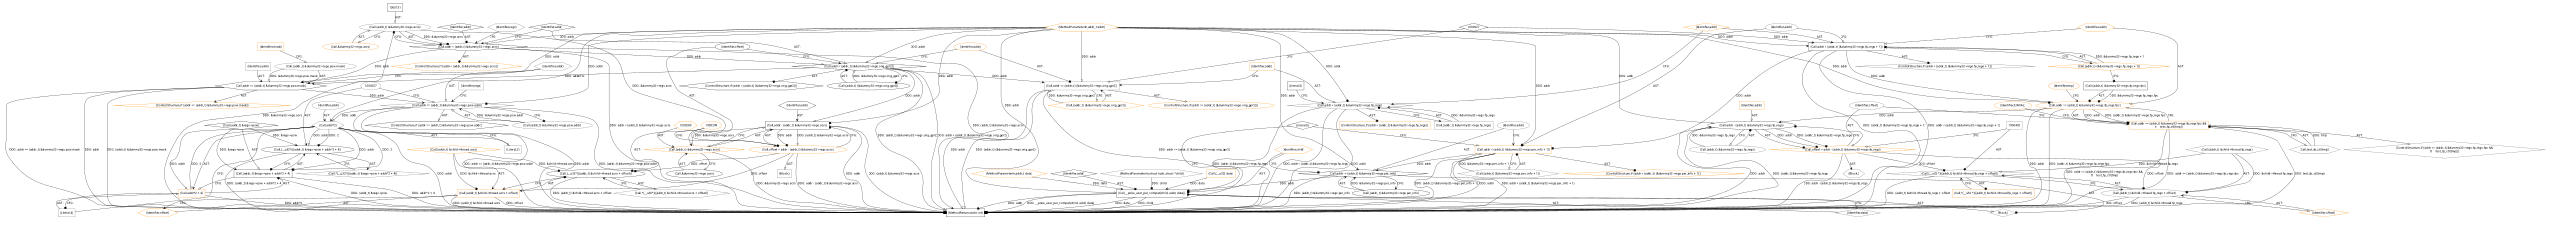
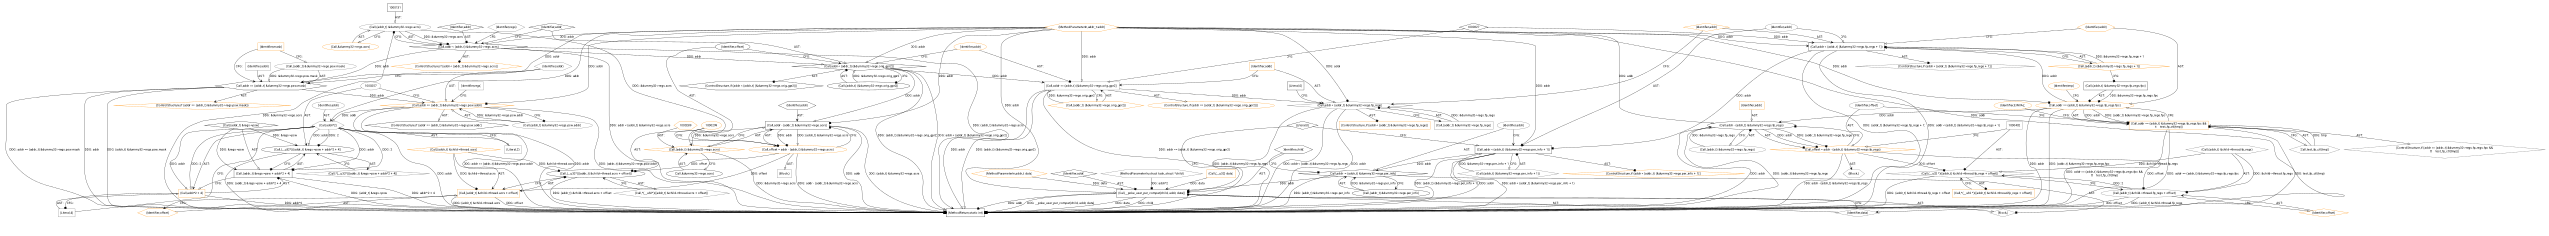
  digraph {
    fontname=Roboto
    node [color=gray40 fontname=Roboto shape=box]
    edge [arrowhead=onormal fontname=Roboto]
    n1 [label="(Call,(addr_t) &dummy32->regs.acrs)" shape=ellipse]
    n2 [color=black label="(Call,addr < (addr_t) &dummy32->regs.acrs)" shape=diamond]
    n3 [color=darkorange label="(Call,(addr_t) &dummy32->regs.acrs)" shape=diamond]
    n4 [color=black label="(MethodReturn,static int)"]
    n5 [color=darkorange label="(Call,&dummy32->regs.acrs)" shape=ellipse]
    n6 [color=black label="(Call,addr == (addr_t) &dummy32->regs.psw.mask)" shape=hexagon]
    n7 [color=black label="(Call,addr < (addr_t) (&dummy32->regs.orig_gpr2))" shape=diamond]
    n8 [color=darkorange label="(ControlStructure,if (addr < (addr_t) &dummy32->regs.acrs))" shape=hexagon]
    n9 [color=black label="(Call,addr - (addr_t) &dummy32->regs.acrs)"]
    n10 [color=black label="(Call,&dummy32->regs.acrs)" shape=ellipse]
-   n11 [label="(Call,addr == (addr_t) &dummy32->regs.psw.addr)" shape=diamond]
+   n11 [color=darkorange label="(Call,addr == (addr_t) &dummy32->regs.psw.addr)" shape=diamond]
    n12 [color=darkorange label="(ControlStructure,if (addr == (addr_t) &dummy32->regs.psw.mask))" shape=diamond]
    n13 [label="(Call,addr == (addr_t) (&dummy32->regs.orig_gpr2))"]
    n14 [color=black label="(Call,(addr_t) (&dummy32->regs.orig_gpr2))" shape=ellipse]
    n15 [color=black label="(ControlStructure,if (addr < (addr_t) (&dummy32->regs.orig_gpr2)))" shape=hexagon]
    n16 [label="(Call,addr*2)" shape=hexagon]
    n17 [color=black label="(ControlStructure,if (addr == (addr_t) &dummy32->regs.psw.addr))" shape=hexagon]
    n18 [label="(Call,(addr_t) &dummy32->regs.psw.addr)" shape=ellipse]
    n19 [label="(Call,(addr_t) &dummy32->regs.psw.mask)" shape=ellipse]
    n20 [color=black label="(Call,(__u32*)((addr_t) &regs->psw + addr*2 + 4))" shape=ellipse]
    n21 [color=black label="(Call,(addr_t) &regs->psw + addr*2 + 4)"]
    n22 [color=darkorange label="(Call,addr*2 + 4)"]
    n23 [label="(Literal,2)"]
    n24 [label="(Call,*(__u32*)((addr_t) &regs->psw + addr*2 + 4))" shape=diamond]
    n25 [label="(Literal,4)"]
    n26 [color=darkorange label="(Call,offset = addr - (addr_t) &dummy32->regs.acrs)" shape=ellipse]
    n27 [label="(Call,addr < (addr_t) &dummy32->regs.fp_regs)" shape=diamond]
    n28 [color=darkorange label="(Call,(addr_t) (&dummy32->regs.orig_gpr2))" shape=hexagon]
    n29 [color=darkorange label="(ControlStructure,if (addr == (addr_t) (&dummy32->regs.orig_gpr2)))" shape=ellipse]
    n30 [color=black label="(Call,(__u32*)((addr_t) &child->thread.acrs + offset))" shape=ellipse]
    n31 [color=darkorange label="(Call,(addr_t) &child->thread.acrs + offset)"]
    n32 [label="(Block,)"]
    n33 [label="(Call,*(__u32*)((addr_t) &child->thread.acrs + offset))" shape=hexagon]
    n34 [color=darkorange label="(Identifier,offset)" shape=hexagon]
    n35 [label="(Call,(addr_t) &dummy32->regs.fp_regs)"]
    n36 [color=darkorange label="(ControlStructure,if (addr < (addr_t) &dummy32->regs.fp_regs))"]
    n37 [color=black label="(Call,addr < (addr_t) (&dummy32->regs.fp_regs + 1))"]
    n38 [color=darkorange label="(Call,addr == (addr_t) &dummy32->regs.fp_regs.fpc)" shape=ellipse]
-   n39 [color=darkorange label="(Call,addr < (addr_t) (&dummy32->regs.per_info + 1))"]
+   n39 [color=black label="(Call,addr < (addr_t) (&dummy32->regs.per_info + 1))"]
    n40 [label="(ControlStructure,if (addr < (addr_t) (&dummy32->regs.fp_regs + 1)))" shape=diamond]
    n41 [color=darkorange label="(Call,(addr_t) (&dummy32->regs.fp_regs + 1))" shape=diamond]
    n42 [color=darkorange label="(Call,addr == (addr_t) &dummy32->regs.fp_regs.fpc &&\n\t\t    test_fp_ctl(tmp))"]
    n43 [color=black label="(Call,addr - (addr_t) &dummy32->regs.fp_regs)" shape=ellipse]
    n44 [color=black label="(Call,addr -= (addr_t) &dummy32->regs.per_info)" shape=diamond]
    n45 [label="(Call,(addr_t) (&dummy32->regs.per_info + 1))" shape=hexagon]
    n46 [color=darkorange label="(ControlStructure,if (addr < (addr_t) (&dummy32->regs.per_info + 1)))" shape=diamond]
    n47 [color=black label="(Call,(addr_t) &dummy32->regs.fp_regs.fpc)"]
    n48 [label="(Call,test_fp_ctl(tmp))" shape=hexagon]
    n49 [label="(ControlStructure,if (addr == (addr_t) &dummy32->regs.fp_regs.fpc &&\n\t\t    test_fp_ctl(tmp)))" shape=diamond]
    n50 [color=darkorange label="(Call,offset = addr - (addr_t) &dummy32->regs.fp_regs)" shape=diamond]
    n51 [label="(Call,(addr_t) &dummy32->regs.fp_regs)" shape=ellipse]
    n52 [label="(Call,(__u32 *)((addr_t) &child->thread.fp_regs + offset))" shape=diamond]
    n53 [label="(Call,(addr_t) &child->thread.fp_regs + offset)" shape=ellipse]
    n54 [label="(Block,)" shape=hexagon]
    n55 [color=darkorange label="(Call,*(__u32 *)((addr_t) &child->thread.fp_regs + offset))"]
    n56 [color=darkorange label="(Identifier,offset)" shape=diamond]
    n57 [color=black label="(Call,__poke_user_per_compat(child, addr, data))"]
    n58 [label="(Block,)" shape=diamond]
    n59 [color=black label="(Call,(addr_t) &dummy32->regs.per_info)" shape=ellipse]
    n60 [label="(Identifier,data)" shape=diamond]
    n61 [label="(Identifier,offset)" shape=ellipse]
    n62 [color=darkorange label="(MethodParameterIn,addr_t data)" shape=hexagon]
    n63 [color=darkorange label="(Identifier,EINVAL)" shape=ellipse]
    n64 [color=darkorange label="(Identifier,addr)" shape=hexagon]
    n65 [label="(Identifier,regs)" shape=hexagon]
    n66 [label="(Identifier,addr)" shape=ellipse]
    n67 [color=black label="(Identifier,addr)" shape=diamond]
    n68 [color=darkorange label="(Identifier,addr)"]
    n69 [color=darkorange label="(Identifier,addr)" shape=diamond]
    n70 [color=black label="(Identifier,addr)" shape=diamond]
    n71 [color=black label="(Identifier,offset)" shape=ellipse]
    n72 [label="(Identifier,addr)" shape=ellipse]
    n73 [label="(Identifier,addr)"]
    n74 [color=black label="(Literal,0)"]
    n75 [color=darkorange label="(Identifier,mask)"]
    n76 [label="(MethodParameterIn,struct task_struct *child)" shape=hexagon]
    n77 [color=black label="(Identifier,addr)" shape=diamond]
    n78 [label="(Identifier,regs)"]
    n79 [color=darkorange label="(Call,(__u32) data)"]
    n80 [color=darkorange label="(Identifier,addr)"]
    n81 [color=black label="(Call,(addr_t) &regs->psw)" shape=diamond]
    n82 [color=darkorange label="(MethodParameterIn,addr_t addr)" shape=hexagon]
    n83 [label="(Identifier,addr)" shape=hexagon]
    n84 [color=darkorange label="(Call,(addr_t) &child->thread.acrs)" shape=diamond]
    n85 [color=darkorange label="(Identifier,tmp)" shape=ellipse]
    n86 [color=black label="(Identifier,addr)" shape=hexagon]
    n87 [color=black label="(Literal,0)" shape=diamond]
-   n88 [color=darkorange label="(Identifier,child)" shape=hexagon]
+   n88 [color=black label="(Identifier,child)" shape=hexagon]
    n89 [color=darkorange label="(Identifier,addr)" shape=ellipse]
    n90 [label="(Identifier,addr)" shape=ellipse]
    n91 [label="(Call,(addr_t) &child->thread.fp_regs)" shape=hexagon]
    1000131 [color=black]
    1000257 [shape=ellipse]
    1000299 [color=darkorange shape=ellipse]
    1000327 [color=black shape=diamond]
    1000402
    1000289 [color=darkorange shape=hexagon]
    n1 -> n2 [arrowhead=box label="AST: "]
    n1 -> n2 [arrowhead=box label="DDG: &dummy32->regs.acrs"]
    n1 -> n3 [arrowhead=vee label="DDG: &dummy32->regs.acrs"]
    n1 -> n4 [arrowhead=vee label="DDG: &dummy32->regs.acrs"]
    n1 -> n5 [label="CFG: "]
    n2 -> n1 [arrowhead=box label="CFG: "]
    n2 -> n4 [arrowhead=vee label="DDG: (addr_t) &dummy32->regs.acrs"]
    n2 -> n4 [arrowhead=vee label="DDG: addr < (addr_t) &dummy32->regs.acrs"]
    n2 -> n6 [arrowhead=vee label="DDG: addr"]
    n2 -> n7 [label="DDG: addr"]
    n2 -> n8 [arrowhead=box label="AST: "]
    n3 -> n4 [label="DDG: &dummy32->regs.acrs"]
    n3 -> n9 [arrowhead=vee label="AST: "]
    n3 -> n9 [label="DDG: &dummy32->regs.acrs"]
    n3 -> n10 [label="CFG: "]
    n5 -> n1 [label="AST: "]
    n6 -> n4 [label="DDG: addr == (addr_t) &dummy32->regs.psw.mask"]
    n6 -> n4 [label="DDG: addr"]
    n6 -> n4 [arrowhead=box label="DDG: (addr_t) &dummy32->regs.psw.mask"]
    n6 -> n11 [arrowhead=vee label="DDG: addr"]
    n6 -> n12 [arrowhead=vee label="AST: "]
    n7 -> n4 [label="DDG: (addr_t) (&dummy32->regs.orig_gpr2)"]
    n7 -> n4 [label="DDG: addr < (addr_t) (&dummy32->regs.orig_gpr2)"]
    n7 -> n9 [label="DDG: addr"]
    n7 -> n13 [arrowhead=vee label="DDG: addr"]
    n7 -> n14 [arrowhead=box label="CFG: "]
    n7 -> n15 [arrowhead=box label="AST: "]
    n9 -> n3 [label="CFG: "]
    n9 -> n4 [arrowhead=box label="DDG: addr"]
    n9 -> n4 [arrowhead=vee label="DDG: (addr_t) &dummy32->regs.acrs"]
    n9 -> n26 [arrowhead=vee label="AST: "]
    n9 -> n26 [arrowhead=box label="DDG: addr"]
    n9 -> n26 [label="DDG: (addr_t) &dummy32->regs.acrs"]
    n10 -> n3 [arrowhead=vee label="AST: "]
    n11 -> n4 [arrowhead=box label="DDG: addr == (addr_t) &dummy32->regs.psw.addr"]
    n11 -> n4 [arrowhead=box label="DDG: addr"]
    n11 -> n4 [arrowhead=vee label="DDG: (addr_t) &dummy32->regs.psw.addr"]
    n11 -> n16 [label="DDG: addr"]
    n11 -> n17 [label="AST: "]
    n11 -> n18 [arrowhead=box label="CFG: "]
    n13 -> n4 [label="DDG: (addr_t) (&dummy32->regs.orig_gpr2)"]
    n13 -> n4 [arrowhead=vee label="DDG: addr == (addr_t) (&dummy32->regs.orig_gpr2)"]
    n13 -> n4 [label="DDG: addr"]
+   n13 -> n27 [arrowhead=vee label="DDG: addr"]
    n13 -> n28 [label="CFG: "]
    n13 -> n29 [label="AST: "]
    n14 -> n7 [arrowhead=box label="AST: "]
    n14 -> n7 [label="DDG: &dummy32->regs.orig_gpr2"]
    n16 -> n4 [label="DDG: addr"]
    n16 -> n20 [label="DDG: addr"]
    n16 -> n20 [arrowhead=box label="DDG: 2"]
    n16 -> n21 [arrowhead=box label="DDG: addr"]
    n16 -> n21 [arrowhead=vee label="DDG: 2"]
    n16 -> n22 [arrowhead=vee label="AST: "]
    n16 -> n22 [label="DDG: addr"]
    n16 -> n22 [label="DDG: 2"]
    n16 -> n23 [label="CFG: "]
    n18 -> n11 [label="AST: "]
    n18 -> n11 [arrowhead=vee label="DDG: &dummy32->regs.psw.addr"]
    n19 -> n6 [label="AST: "]
    n19 -> n6 [label="DDG: &dummy32->regs.psw.mask"]
    n20 -> n4 [label="DDG: (addr_t) &regs->psw + addr*2 + 4"]
    n20 -> n21 [arrowhead=box label="CFG: "]
    n20 -> n24 [arrowhead=vee label="AST: "]
    n21 -> n4 [arrowhead=box label="DDG: (addr_t) &regs->psw"]
    n21 -> n4 [label="DDG: addr*2 + 4"]
    n21 -> n20 [arrowhead=vee label="AST: "]
    n21 -> n22 [label="CFG: "]
    n22 -> n4 [arrowhead=box label="DDG: addr*2"]
    n22 -> n21 [arrowhead=box label="AST: "]
    n22 -> n25 [arrowhead=box label="CFG: "]
    n23 -> n16 [label="AST: "]
    n24 -> n20 [arrowhead=vee label="CFG: "]
    n25 -> n16 [label="CFG: "]
    n25 -> n22 [label="AST: "]
    n26 -> n4 [label="DDG: addr - (addr_t) &dummy32->regs.acrs"]
    n26 -> n9 [arrowhead=box label="CFG: "]
    n26 -> n30 [arrowhead=box label="DDG: offset"]
    n26 -> n31 [arrowhead=vee label="DDG: offset"]
    n26 -> n32 [label="AST: "]
    n27 -> n4 [label="DDG: (addr_t) &dummy32->regs.fp_regs"]
    n27 -> n4 [arrowhead=box label="DDG: addr < (addr_t) &dummy32->regs.fp_regs"]
    n27 -> n4 [label="DDG: addr"]
    n27 -> n35 [arrowhead=vee label="CFG: "]
    n27 -> n36 [arrowhead=box label="AST: "]
    n28 -> n13 [arrowhead=vee label="AST: "]
    n28 -> n13 [label="DDG: &dummy32->regs.orig_gpr2"]
    n30 -> n4 [arrowhead=box label="DDG: (addr_t) &child->thread.acrs + offset"]
    n30 -> n31 [arrowhead=vee label="CFG: "]
    n30 -> n33 [label="AST: "]
    n31 -> n4 [label="DDG: offset"]
    n31 -> n4 [label="DDG: (addr_t) &child->thread.acrs"]
    n31 -> n30 [arrowhead=box label="AST: "]
    n31 -> n34 [arrowhead=vee label="CFG: "]
    n33 -> n30 [arrowhead=vee label="CFG: "]
    n34 -> n31 [label="AST: "]
    n35 -> n27 [arrowhead=box label="AST: "]
    n35 -> n27 [arrowhead=vee label="DDG: &dummy32->regs.fp_regs"]
    n37 -> n4 [arrowhead=box label="DDG: (addr_t) (&dummy32->regs.fp_regs + 1)"]
    n37 -> n4 [arrowhead=box label="DDG: addr < (addr_t) (&dummy32->regs.fp_regs + 1)"]
-   n37 -> n38 [label="DDG: addr"]
+   n38 -> n37 [label="DDG: addr"]
    n37 -> n39 [arrowhead=box label="DDG: addr"]
    n37 -> n40 [arrowhead=box label="AST: "]
    n37 -> n41 [arrowhead=vee label="CFG: "]
    n38 -> n4 [arrowhead=box label="DDG: (addr_t) &dummy32->regs.fp_regs.fpc"]
    n38 -> n4 [label="DDG: addr"]
    n38 -> n42 [arrowhead=vee label="AST: "]
    n38 -> n42 [arrowhead=vee label="DDG: addr"]
    n38 -> n42 [arrowhead=box label="DDG: (addr_t) &dummy32->regs.fp_regs.fpc"]
    n38 -> n43 [arrowhead=vee label="DDG: addr"]
    n39 -> n4 [arrowhead=box label="DDG: addr < (addr_t) (&dummy32->regs.per_info + 1)"]
    n39 -> n4 [arrowhead=box label="DDG: (addr_t) (&dummy32->regs.per_info + 1)"]
    n39 -> n4 [label="DDG: addr"]
    n39 -> n44 [arrowhead=vee label="DDG: addr"]
    n39 -> n45 [label="CFG: "]
    n39 -> n46 [arrowhead=box label="AST: "]
    n41 -> n37 [arrowhead=box label="AST: "]
    n41 -> n37 [arrowhead=vee label="DDG: &dummy32->regs.fp_regs + 1"]
    n41 -> n47 [arrowhead=box label="CFG: "]
    n42 -> n4 [arrowhead=box label="DDG: addr == (addr_t) &dummy32->regs.fp_regs.fpc &&\n\t\t    test_fp_ctl(tmp)"]
    n42 -> n4 [arrowhead=vee label="DDG: addr == (addr_t) &dummy32->regs.fp_regs.fpc"]
    n42 -> n4 [arrowhead=vee label="DDG: test_fp_ctl(tmp)"]
    n42 -> n38 [label="CFG: "]
    n42 -> n48 [label="CFG: "]
    n42 -> n49 [label="AST: "]
    n43 -> n4 [arrowhead=box label="DDG: addr"]
    n43 -> n4 [arrowhead=box label="DDG: (addr_t) &dummy32->regs.fp_regs"]
    n43 -> n50 [arrowhead=box label="AST: "]
    n43 -> n50 [arrowhead=box label="DDG: addr"]
    n43 -> n50 [arrowhead=box label="DDG: (addr_t) &dummy32->regs.fp_regs"]
    n43 -> n51 [label="CFG: "]
    n44 -> n4 [arrowhead=box label="DDG: (addr_t) &dummy32->regs.per_info"]
    n44 -> n57 [arrowhead=vee label="DDG: addr"]
    n44 -> n58 [arrowhead=box label="AST: "]
    n44 -> n59 [arrowhead=vee label="CFG: "]
    n45 -> n39 [arrowhead=box label="AST: "]
    n45 -> n39 [label="DDG: &dummy32->regs.per_info + 1"]
    n47 -> n38 [arrowhead=box label="AST: "]
    n47 -> n38 [arrowhead=box label="DDG: &dummy32->regs.fp_regs.fpc"]
    n48 -> n42 [arrowhead=box label="AST: "]
    n48 -> n42 [label="DDG: tmp"]
    n50 -> n4 [arrowhead=vee label="DDG: addr - (addr_t) &dummy32->regs.fp_regs"]
    n50 -> n43 [arrowhead=box label="CFG: "]
    n50 -> n52 [arrowhead=box label="DDG: offset"]
    n50 -> n53 [arrowhead=box label="DDG: offset"]
    n50 -> n54 [arrowhead=vee label="AST: "]
    n51 -> n43 [arrowhead=box label="AST: "]
    n51 -> n43 [arrowhead=vee label="DDG: &dummy32->regs.fp_regs"]
    n52 -> n4 [label="DDG: (addr_t) &child->thread.fp_regs + offset"]
    n52 -> n53 [arrowhead=vee label="CFG: "]
    n52 -> n55 [arrowhead=box label="AST: "]
    n53 -> n4 [label="DDG: offset"]
    n53 -> n4 [arrowhead=box label="DDG: (addr_t) &child->thread.fp_regs"]
-   n53 -> n52 [arrowhead=vee label="AST: "]
+   n53 -> n52 [arrowhead=vee label="DDG: 2"]
    n53 -> n56 [label="CFG: "]
    n55 -> n52 [arrowhead=vee label="CFG: "]
    n56 -> n53 [arrowhead=vee label="AST: "]
    n57 -> n4 [arrowhead=vee label="DDG: data"]
    n57 -> n4 [arrowhead=box label="DDG: child"]
    n57 -> n4 [arrowhead=box label="DDG: addr"]
    n57 -> n4 [arrowhead=box label="DDG: __poke_user_per_compat(child, addr, data)"]
    n57 -> n58 [label="AST: "]
    n57 -> n60 [label="CFG: "]
    n59 -> n44 [arrowhead=vee label="AST: "]
    n59 -> n44 [arrowhead=vee label="DDG: &dummy32->regs.per_info"]
    n60 -> n57 [arrowhead=box label="AST: "]
    n61 -> n42 [label="CFG: "]
    n61 -> n50 [label="AST: "]
    n62 -> n57 [arrowhead=vee label="DDG: data"]
    n63 -> n42 [arrowhead=vee label="CFG: "]
    n64 -> n37 [label="CFG: "]
    n64 -> n38 [label="AST: "]
    n65 -> n2 [arrowhead=vee label="CFG: "]
    n66 -> n16 [arrowhead=vee label="AST: "]
    n67 -> n2 [arrowhead=vee label="CFG: "]
    n67 -> n7 [label="AST: "]
    n68 -> n43 [label="AST: "]
    n69 -> n27 [arrowhead=vee label="CFG: "]
    n69 -> n37 [arrowhead=vee label="AST: "]
    n70 -> n57 [arrowhead=box label="AST: "]
    n71 -> n7 [arrowhead=vee label="CFG: "]
    n71 -> n26 [arrowhead=box label="AST: "]
    n72 -> n37 [label="CFG: "]
    n72 -> n39 [arrowhead=box label="AST: "]
    n73 -> n6 [arrowhead=vee label="AST: "]
    n74 -> n27 [arrowhead=vee label="CFG: "]
-   n7 -> n6 [arrowhead=vee label="CFG: "]
+   n75 -> n6 [arrowhead=vee label="CFG: "]
    n75 -> n19 [label="CFG: "]
-   n76 -> n57 [arrowhead=box label="DDG: child"]
+   n76 -> n57 [arrowhead=box label="DDG: addr*2"]
    n77 -> n2 [arrowhead=box label="AST: "]
    n78 -> n11 [arrowhead=vee label="CFG: "]
    n79 -> n57 [arrowhead=vee label="DDG: data"]
    n80 -> n13 [arrowhead=vee label="CFG: "]
    n80 -> n27 [label="AST: "]
    n81 -> n20 [arrowhead=vee label="DDG: &regs->psw"]
    n81 -> n21 [label="AST: "]
    n81 -> n21 [arrowhead=vee label="DDG: &regs->psw"]
    n82 -> n2 [label="DDG: addr"]
    n82 -> n6 [arrowhead=vee label="DDG: addr"]
    n82 -> n7 [label="DDG: addr"]
    n82 -> n9 [arrowhead=box label="DDG: addr"]
    n82 -> n11 [arrowhead=box label="DDG: addr"]
    n82 -> n13 [label="DDG: addr"]
    n82 -> n16 [arrowhead=vee label="DDG: addr"]
    n82 -> n27 [arrowhead=box label="DDG: addr"]
    n82 -> n37 [arrowhead=vee label="DDG: addr"]
    n82 -> n38 [arrowhead=box label="DDG: addr"]
    n82 -> n39 [arrowhead=vee label="DDG: addr"]
    n82 -> n43 [label="DDG: addr"]
-   n82 -> n44 [arrowhead=vee label="DDG: addr"]
+   n82 -> n60 [arrowhead=vee label="DDG: addr"]
    n82 -> n57 [label="DDG: addr"]
    n83 -> n6 [arrowhead=vee label="CFG: "]
    n83 -> n11 [label="AST: "]
    n84 -> n30 [arrowhead=box label="DDG: &child->thread.acrs"]
    n84 -> n31 [arrowhead=vee label="AST: "]
    n84 -> n31 [arrowhead=box label="DDG: &child->thread.acrs"]
    n85 -> n38 [arrowhead=vee label="CFG: "]
    n86 -> n9 [arrowhead=vee label="AST: "]
    n87 -> n39 [label="CFG: "]
    n87 -> n57 [arrowhead=box label="CFG: "]
    n88 -> n44 [arrowhead=box label="CFG: "]
    n88 -> n57 [arrowhead=box label="AST: "]
    n89 -> n7 [label="CFG: "]
    n89 -> n13 [arrowhead=box label="AST: "]
    n90 -> n39 [arrowhead=vee label="CFG: "]
    n90 -> n44 [label="AST: "]
    n91 -> n52 [label="DDG: &child->thread.fp_regs"]
    n91 -> n53 [label="AST: "]
    n91 -> n53 [arrowhead=box label="DDG: &child->thread.fp_regs"]
    1000131 -> n1 [label="AST: "]
    1000257 -> n11 [label="CFG: "]
    1000257 -> n20 [arrowhead=vee label="AST: "]
    1000299 -> n26 [label="CFG: "]
    1000299 -> n30 [arrowhead=box label="AST: "]
    1000327 -> n13 [label="CFG: "]
    1000327 -> n37 [arrowhead=vee label="DDG: addr"]
    1000402 -> n50 [label="CFG: "]
    1000402 -> n52 [arrowhead=box label="AST: "]
    1000289 -> n3 [arrowhead=vee label="AST: "]
  }
